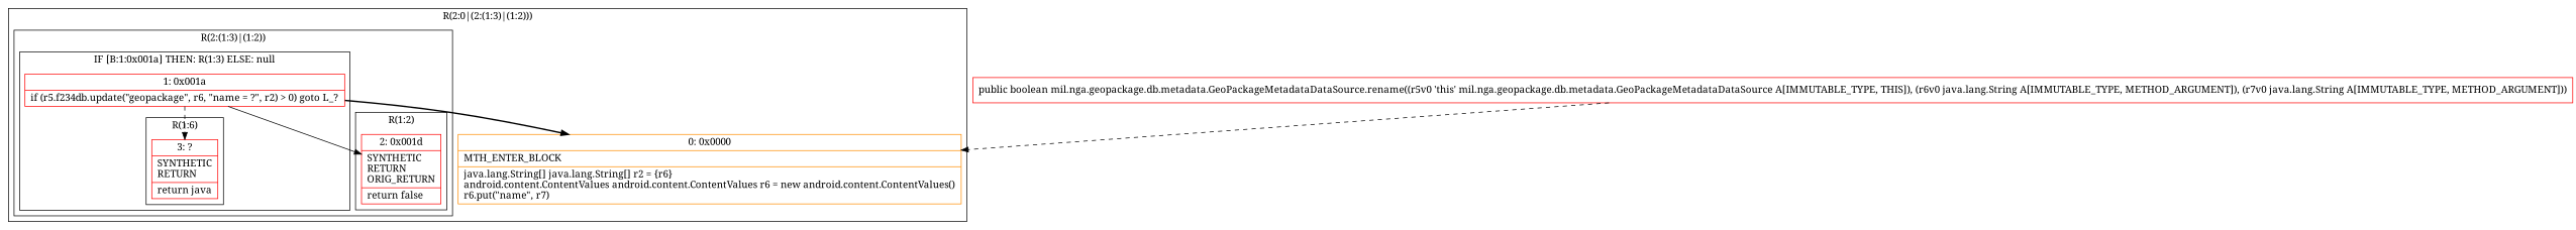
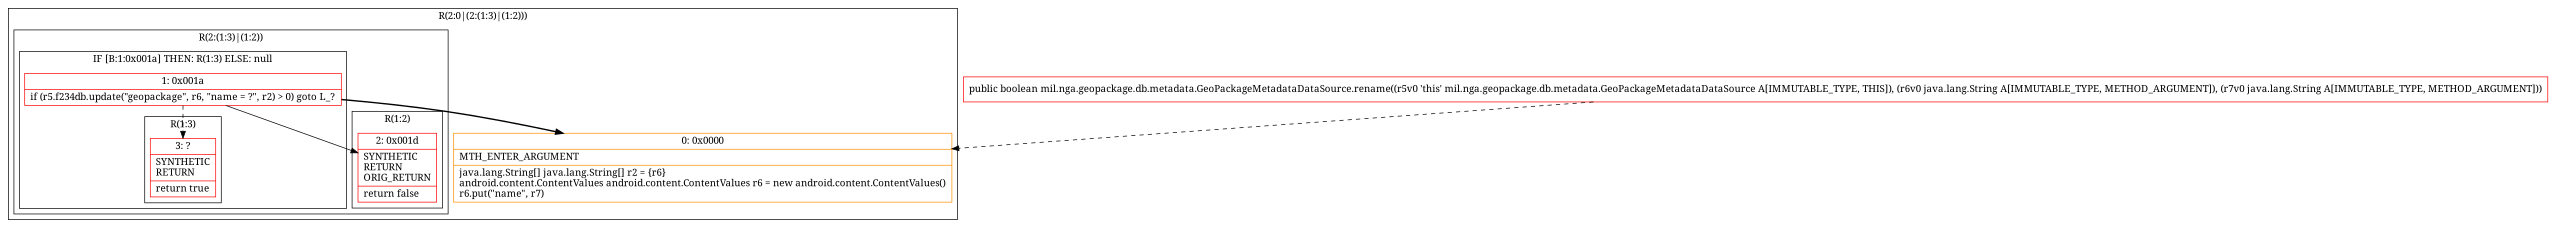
  digraph {
    fontname="Noto Serif"
    node [color=red fontname="Noto Serif" shape=record]
    edge [fontname="Noto Serif" style=dashed]
-   n1 [label="{3\:\ ?|SYNTHETIC\lRETURN\l|return java\l}"]
+   n1 [label="{3\:\ ?|SYNTHETIC\lRETURN\l|return true\l}"]
    n2 [label="{1\:\ 0x001a|if (r5.f234db.update(\"geopackage\", r6, \"name = ?\", r2) \> 0) goto L_?\l}"]
    n3 [label="{2\:\ 0x001d|SYNTHETIC\lRETURN\lORIG_RETURN\l|return false\l}"]
-   n4 [color=darkorange label="{0\:\ 0x0000|MTH_ENTER_BLOCK\l|java.lang.String[] java.lang.String[] r2 = \{r6\}\landroid.content.ContentValues android.content.ContentValues r6 = new android.content.ContentValues()\lr6.put(\"name\", r7)\l}"]
+   n4 [color=darkorange label="{0\:\ 0x0000|MTH_ENTER_ARGUMENT\l|java.lang.String[] java.lang.String[] r2 = \{r6\}\landroid.content.ContentValues android.content.ContentValues r6 = new android.content.ContentValues()\lr6.put(\"name\", r7)\l}"]
    n5 [label="{public boolean mil.nga.geopackage.db.metadata.GeoPackageMetadataDataSource.rename((r5v0 'this' mil.nga.geopackage.db.metadata.GeoPackageMetadataDataSource A[IMMUTABLE_TYPE, THIS]), (r6v0 java.lang.String A[IMMUTABLE_TYPE, METHOD_ARGUMENT]), (r7v0 java.lang.String A[IMMUTABLE_TYPE, METHOD_ARGUMENT])) }"]
    subgraph cluster_1 {
      label="R(2:0|(2:(1:3)|(1:2)))"
      n4
      subgraph cluster_2 {
        label="R(2:(1:3)|(1:2))"
        subgraph cluster_3 {
          label="IF [B:1:0x001a] THEN: R(1:3) ELSE: null"
          n2
          subgraph cluster_4 {
-           label="R(1:6)"
+           label="R(1:3)"
            n1
          }
        }
        subgraph cluster_5 {
          label="R(1:2)"
          n3
        }
      }
    }
    n2 -> n1
    n2 -> n3 [style=solid]
    n2 -> n4 [style=bold]
    n5 -> n4
  }
